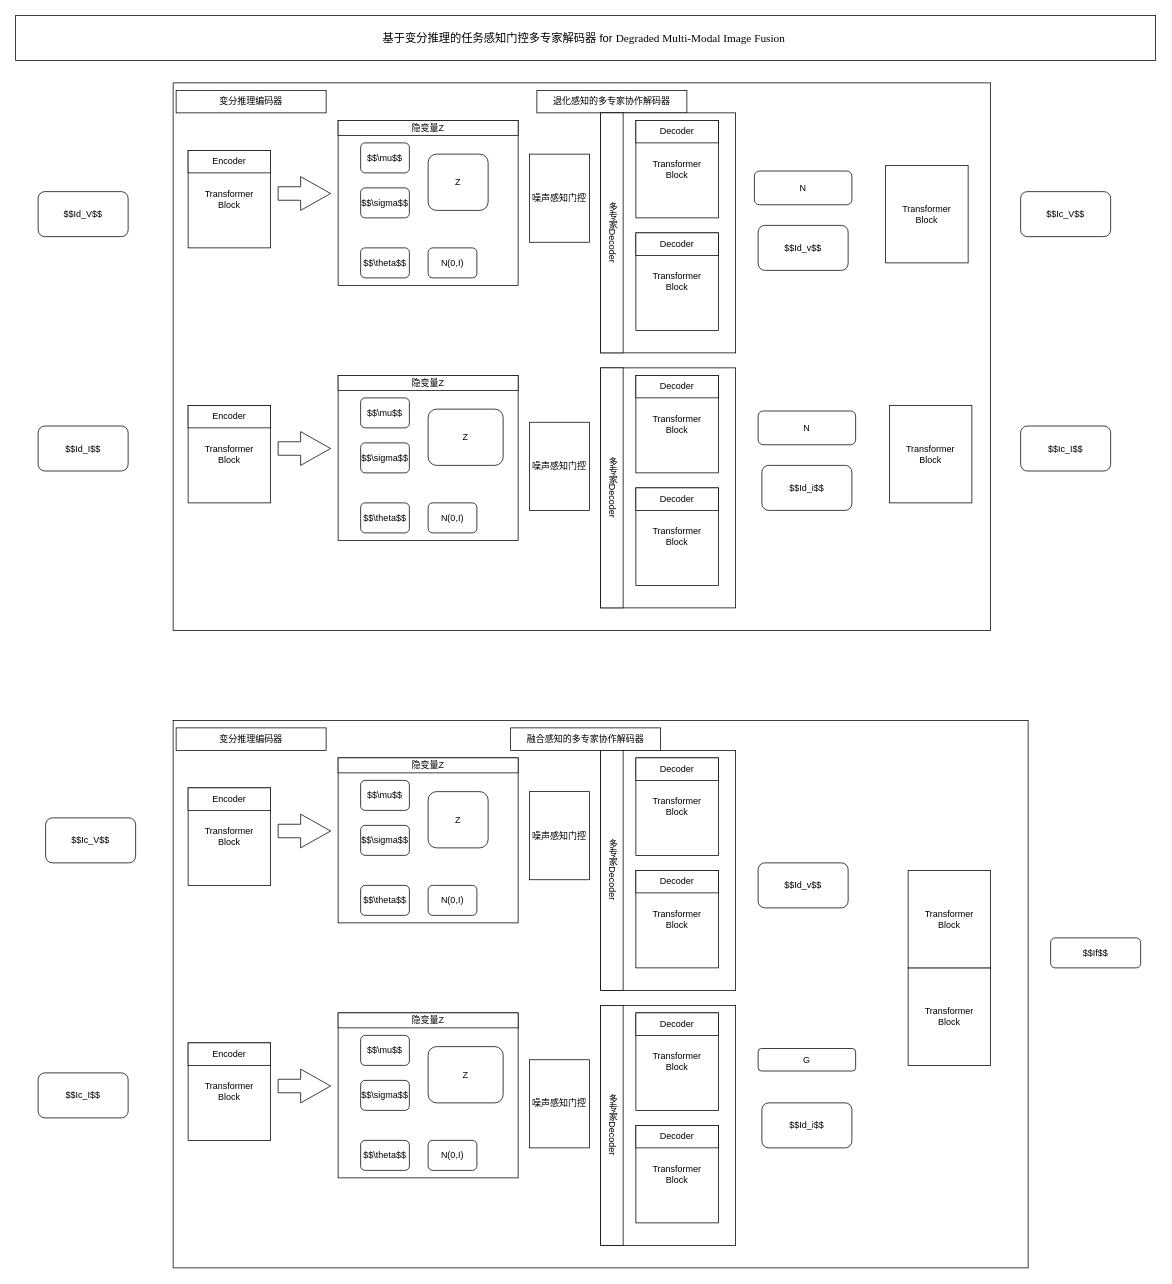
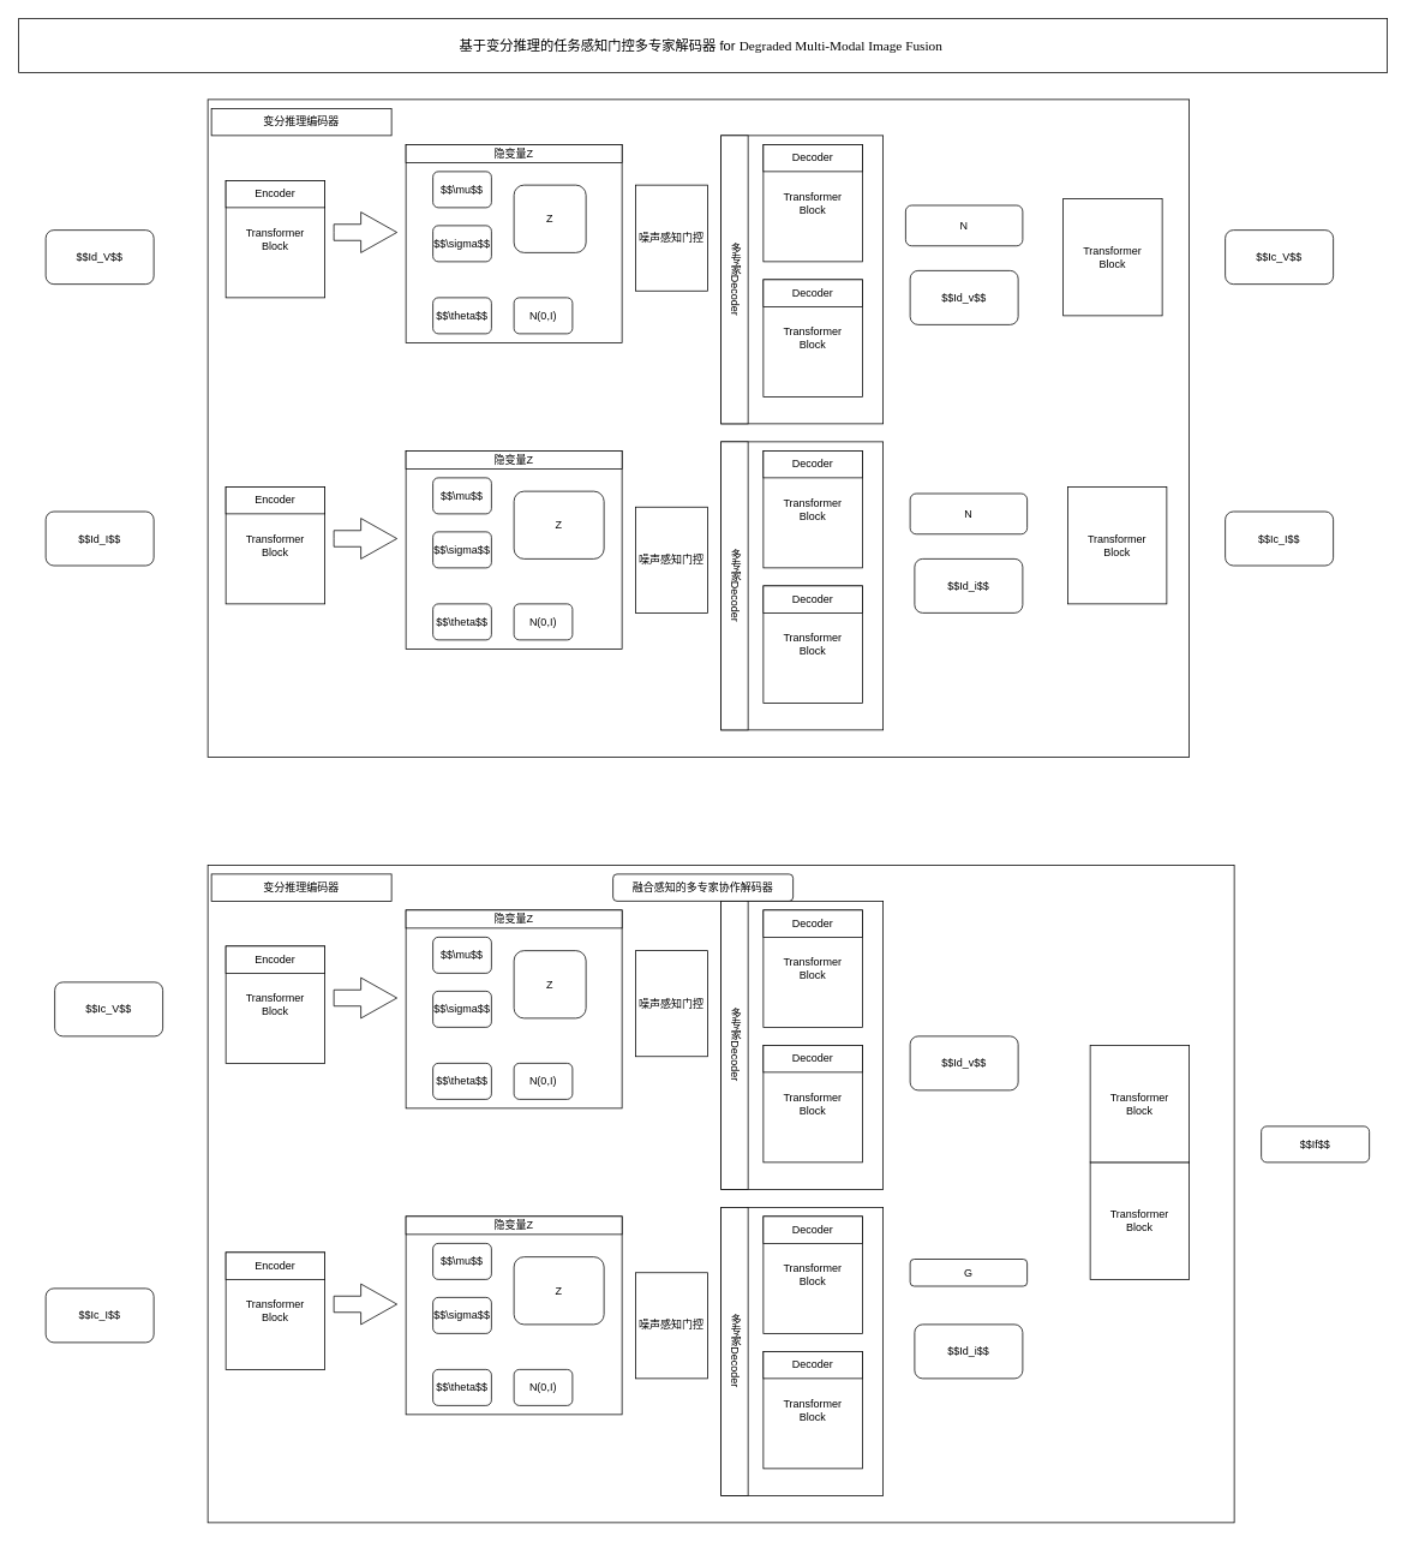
  <mxCell id="0" />
  <mxCell id="1" parent="0" />
  <mxCell id="2" value="$$Id_V$$" style="rounded=1;whiteSpace=wrap;html=1;" vertex="1" parent="1"><mxGeometry x="50" y="255" width="120" height="60" as="geometry" /></mxCell>
  <mxCell id="3" value="$$Id_I$$" style="rounded=1;whiteSpace=wrap;html=1;" vertex="1" parent="1"><mxGeometry x="50" y="567.5" width="120" height="60" as="geometry" /></mxCell>
  <mxCell id="4" value="" style="rounded=0;whiteSpace=wrap;html=1;" vertex="1" parent="1"><mxGeometry x="230" width="1090" height="730" as="geometry" y="110" /></mxCell>
- <mxCell id="5" value="退化感知的多专家协作解码器" style="rounded=0;whiteSpace=wrap;html=1;" vertex="1" parent="1"><mxGeometry x="715" y="120" width="200" height="30" as="geometry" /></mxCell>
  <mxCell id="6" value="Transformer&lt;br&gt;Block" style="rounded=0;whiteSpace=wrap;html=1;" vertex="1" parent="1"><mxGeometry x="250" y="200" width="110" height="130" as="geometry" /></mxCell>
  <mxCell id="7" value="Encoder" style="rounded=0;whiteSpace=wrap;html=1;" vertex="1" parent="1"><mxGeometry x="250" y="200" width="110" height="30" as="geometry" /></mxCell>
  <mxCell id="8" value="" style="rounded=0;whiteSpace=wrap;html=1;" vertex="1" parent="1"><mxGeometry x="450" y="160" width="240" height="220" as="geometry" /></mxCell>
  <mxCell id="9" value="Z" style="rounded=1;whiteSpace=wrap;html=1;" vertex="1" parent="1"><mxGeometry x="570" y="205" width="80" height="75" as="geometry" /></mxCell>
  <mxCell id="10" value="$$\mu$$" style="rounded=1;whiteSpace=wrap;html=1;" vertex="1" parent="1"><mxGeometry x="480" y="190" width="65" height="40" as="geometry" /></mxCell>
  <mxCell id="11" value="$$\sigma$$" style="rounded=1;whiteSpace=wrap;html=1;" vertex="1" parent="1"><mxGeometry x="480" y="250" width="65" height="40" as="geometry" /></mxCell>
  <mxCell id="12" value="N(0,I)" style="rounded=1;whiteSpace=wrap;html=1;" vertex="1" parent="1"><mxGeometry x="570" y="330" width="65" height="40" as="geometry" /></mxCell>
  <mxCell id="13" value="" style="rounded=0;whiteSpace=wrap;html=1;" vertex="1" parent="1"><mxGeometry x="800" y="150" width="180" height="320" as="geometry" /></mxCell>
  <mxCell id="14" value="Transformer&lt;br&gt;Block" style="rounded=0;whiteSpace=wrap;html=1;" vertex="1" parent="1"><mxGeometry x="847" y="160" width="110" height="130" as="geometry" /></mxCell>
  <mxCell id="15" value="Decoder" style="rounded=0;whiteSpace=wrap;html=1;" vertex="1" parent="1"><mxGeometry x="847" y="160" width="110" height="30" as="geometry" /></mxCell>
  <mxCell id="16" value="Transformer&lt;br&gt;Block" style="rounded=0;whiteSpace=wrap;html=1;" vertex="1" parent="1"><mxGeometry x="847" y="310" width="110" height="130" as="geometry" /></mxCell>
  <mxCell id="17" value="Decoder" style="rounded=0;whiteSpace=wrap;html=1;" vertex="1" parent="1"><mxGeometry x="847" y="310" width="110" height="30" as="geometry" /></mxCell>
  <mxCell id="18" value="$$\theta$$" style="rounded=1;whiteSpace=wrap;html=1;" vertex="1" parent="1"><mxGeometry x="480" y="330" width="65" height="40" as="geometry" /></mxCell>
  <mxCell id="19" value="隐变量Z" style="rounded=0;whiteSpace=wrap;html=1;" vertex="1" parent="1"><mxGeometry x="450" y="160" width="240" height="20" as="geometry" /></mxCell>
  <mxCell id="20" value="" style="html=1;shadow=0;dashed=0;align=center;verticalAlign=middle;shape=mxgraph.arrows2.arrow;dy=0.6;dx=40;notch=0;" vertex="1" parent="1"><mxGeometry x="370" y="235" width="70" height="45" as="geometry" /></mxCell>
  <mxCell id="21" value="多专家Decoder" style="rounded=0;whiteSpace=wrap;html=1;textDirection=vertical-lr;" vertex="1" parent="1"><mxGeometry x="800" y="150" width="30" height="320" as="geometry" /></mxCell>
  <mxCell id="22" value="Transformer&lt;br&gt;Block" style="rounded=0;whiteSpace=wrap;html=1;" vertex="1" parent="1"><mxGeometry x="250" y="540" width="110" height="130" as="geometry" /></mxCell>
  <mxCell id="23" value="Encoder" style="rounded=0;whiteSpace=wrap;html=1;" vertex="1" parent="1"><mxGeometry x="250" y="540" width="110" height="30" as="geometry" /></mxCell>
  <mxCell id="24" value="" style="rounded=0;whiteSpace=wrap;html=1;" vertex="1" parent="1"><mxGeometry x="450" y="500" width="240" height="220" as="geometry" /></mxCell>
  <mxCell id="25" value="Z" style="rounded=1;whiteSpace=wrap;html=1;" vertex="1" parent="1"><mxGeometry x="570" y="545" width="100" height="75" as="geometry" /></mxCell>
  <mxCell id="26" value="$$\mu$$" style="rounded=1;whiteSpace=wrap;html=1;" vertex="1" parent="1"><mxGeometry x="480" y="530" width="65" height="40" as="geometry" /></mxCell>
  <mxCell id="27" value="$$\sigma$$" style="rounded=1;whiteSpace=wrap;html=1;" vertex="1" parent="1"><mxGeometry x="480" y="590" width="65" height="40" as="geometry" /></mxCell>
  <mxCell id="28" value="N(0,I)" style="rounded=1;whiteSpace=wrap;html=1;" vertex="1" parent="1"><mxGeometry x="570" y="670" width="65" height="40" as="geometry" /></mxCell>
  <mxCell id="29" value="" style="rounded=0;whiteSpace=wrap;html=1;" vertex="1" parent="1"><mxGeometry x="800" y="490" width="180" height="320" as="geometry" /></mxCell>
  <mxCell id="30" value="Transformer&lt;br&gt;Block" style="rounded=0;whiteSpace=wrap;html=1;" vertex="1" parent="1"><mxGeometry x="847" y="500" width="110" height="130" as="geometry" /></mxCell>
  <mxCell id="31" value="Decoder" style="rounded=0;whiteSpace=wrap;html=1;" vertex="1" parent="1"><mxGeometry x="847" y="500" width="110" height="30" as="geometry" /></mxCell>
  <mxCell id="32" value="Transformer&lt;br&gt;Block" style="rounded=0;whiteSpace=wrap;html=1;" vertex="1" parent="1"><mxGeometry x="847" y="650" width="110" height="130" as="geometry" /></mxCell>
  <mxCell id="33" value="Decoder" style="rounded=0;whiteSpace=wrap;html=1;" vertex="1" parent="1"><mxGeometry x="847" y="650" width="110" height="30" as="geometry" /></mxCell>
  <mxCell id="34" value="$$\theta$$" style="rounded=1;whiteSpace=wrap;html=1;" vertex="1" parent="1"><mxGeometry x="480" y="670" width="65" height="40" as="geometry" /></mxCell>
  <mxCell id="35" value="隐变量Z" style="rounded=0;whiteSpace=wrap;html=1;" vertex="1" parent="1"><mxGeometry x="450" y="500" width="240" height="20" as="geometry" /></mxCell>
  <mxCell id="36" value="" style="html=1;shadow=0;dashed=0;align=center;verticalAlign=middle;shape=mxgraph.arrows2.arrow;dy=0.6;dx=40;notch=0;" vertex="1" parent="1"><mxGeometry x="370" y="575" width="70" height="45" as="geometry" /></mxCell>
  <mxCell id="37" value="多专家Decoder" style="rounded=0;whiteSpace=wrap;html=1;textDirection=vertical-lr;" vertex="1" parent="1"><mxGeometry x="800" y="490" width="30" height="320" as="geometry" /></mxCell>
  <mxCell id="38" value="N" style="rounded=1;whiteSpace=wrap;html=1;" vertex="1" parent="1"><mxGeometry x="1005" y="227.5" width="130" height="45" as="geometry" /></mxCell>
  <mxCell id="39" value="$$Id_v$$" style="rounded=1;whiteSpace=wrap;html=1;" vertex="1" parent="1"><mxGeometry x="1010" y="300" width="120" height="60" as="geometry" /></mxCell>
  <mxCell id="40" value="Transformer&lt;br&gt;Block" style="rounded=0;whiteSpace=wrap;html=1;" vertex="1" parent="1"><mxGeometry x="1180" y="220" width="110" height="130" as="geometry" /></mxCell>
  <mxCell id="41" value="N" style="rounded=1;whiteSpace=wrap;html=1;" vertex="1" parent="1"><mxGeometry x="1010" y="547.5" width="130" height="45" as="geometry" /></mxCell>
  <mxCell id="42" value="$$Id_i$$" style="rounded=1;whiteSpace=wrap;html=1;" vertex="1" parent="1"><mxGeometry x="1015" y="620" width="120" height="60" as="geometry" /></mxCell>
  <mxCell id="43" value="Transformer&lt;br&gt;Block" style="rounded=0;whiteSpace=wrap;html=1;" vertex="1" parent="1"><mxGeometry x="1185" y="540" width="110" height="130" as="geometry" /></mxCell>
  <mxCell id="44" value="$$Ic_V$$" style="rounded=1;whiteSpace=wrap;html=1;" vertex="1" parent="1"><mxGeometry x="1360" y="255" width="120" height="60" as="geometry" /></mxCell>
  <mxCell id="45" value="$$Ic_I$$" style="rounded=1;whiteSpace=wrap;html=1;" vertex="1" parent="1"><mxGeometry x="1360" y="567.5" width="120" height="60" as="geometry" /></mxCell>
  <mxCell id="46" value="噪声感知门控" style="rounded=0;whiteSpace=wrap;html=1;" vertex="1" parent="1"><mxGeometry x="705" y="205" width="80" height="117.5" as="geometry" /></mxCell>
  <mxCell id="47" value="噪声感知门控" style="rounded=0;whiteSpace=wrap;html=1;" vertex="1" parent="1"><mxGeometry x="705" y="562.5" width="80" height="117.5" as="geometry" /></mxCell>
  <mxCell id="48" value="&lt;font style=&quot;font-size: 15px;&quot;&gt;基于变分推理的任务感知门控多专家解码器 for&amp;nbsp;&lt;span style=&quot;font-family: NimbusRomNo9L-Medi; background-color: transparent; color: light-dark(rgb(0, 0, 0), rgb(255, 255, 255));&quot;&gt;Degraded Multi-Modal Image Fusion&lt;/span&gt;&lt;span style=&quot;background-color: transparent; color: light-dark(rgb(0, 0, 0), rgb(255, 255, 255));&quot;&gt;&amp;nbsp;&lt;/span&gt;&lt;/font&gt;" style="rounded=0;whiteSpace=wrap;html=1;" vertex="1" parent="1"><mxGeometry x="20" y="20" width="1520" height="60" as="geometry" /></mxCell>
  <mxCell id="49" value="变分推理编码器" style="rounded=0;whiteSpace=wrap;html=1;" vertex="1" parent="1"><mxGeometry x="234" y="120" width="200" height="30" as="geometry" /></mxCell>
  <mxCell id="50" value="" style="rounded=0;whiteSpace=wrap;html=1;" vertex="1" parent="1"><mxGeometry x="230" y="960" width="1140" height="730" as="geometry" /></mxCell>
- <mxCell id="51" value="融合感知的多专家协作解码器" style="rounded=0;whiteSpace=wrap;html=1;" vertex="1" parent="1"><mxGeometry x="680" y="970" width="200" height="30" as="geometry" /></mxCell>
+ <mxCell id="51" value="融合感知的多专家协作解码器" style="whiteSpace=wrap;html=1;rounded=1;" vertex="1" parent="1"><mxGeometry x="680" y="970" width="200" height="30" as="geometry" /></mxCell>
  <mxCell id="52" value="Transformer&lt;br&gt;Block" style="rounded=0;whiteSpace=wrap;html=1;" vertex="1" parent="1"><mxGeometry x="250" y="1050" width="110" height="130" as="geometry" /></mxCell>
  <mxCell id="53" value="Encoder" style="rounded=0;whiteSpace=wrap;html=1;" vertex="1" parent="1"><mxGeometry x="250" y="1050" width="110" height="30" as="geometry" /></mxCell>
  <mxCell id="54" value="" style="rounded=0;whiteSpace=wrap;html=1;" vertex="1" parent="1"><mxGeometry x="450" y="1010" width="240" height="220" as="geometry" /></mxCell>
  <mxCell id="55" value="Z" style="rounded=1;whiteSpace=wrap;html=1;" vertex="1" parent="1"><mxGeometry x="570" y="1055" width="80" height="75" as="geometry" /></mxCell>
  <mxCell id="56" value="$$\mu$$" style="rounded=1;whiteSpace=wrap;html=1;" vertex="1" parent="1"><mxGeometry x="480" y="1040" width="65" height="40" as="geometry" /></mxCell>
  <mxCell id="57" value="$$\sigma$$" style="rounded=1;whiteSpace=wrap;html=1;" vertex="1" parent="1"><mxGeometry x="480" y="1100" width="65" height="40" as="geometry" /></mxCell>
  <mxCell id="58" value="N(0,I)" style="rounded=1;whiteSpace=wrap;html=1;" vertex="1" parent="1"><mxGeometry x="570" y="1180" width="65" height="40" as="geometry" /></mxCell>
  <mxCell id="59" value="" style="rounded=0;whiteSpace=wrap;html=1;" vertex="1" parent="1"><mxGeometry x="800" y="1000" width="180" height="320" as="geometry" /></mxCell>
  <mxCell id="60" value="Transformer&lt;br&gt;Block" style="rounded=0;whiteSpace=wrap;html=1;" vertex="1" parent="1"><mxGeometry x="847" y="1010" width="110" height="130" as="geometry" /></mxCell>
  <mxCell id="61" value="Decoder" style="rounded=0;whiteSpace=wrap;html=1;" vertex="1" parent="1"><mxGeometry x="847" y="1010" width="110" height="30" as="geometry" /></mxCell>
  <mxCell id="62" value="Transformer&lt;br&gt;Block" style="rounded=0;whiteSpace=wrap;html=1;" vertex="1" parent="1"><mxGeometry x="847" y="1160" width="110" height="130" as="geometry" /></mxCell>
  <mxCell id="63" value="Decoder" style="rounded=0;whiteSpace=wrap;html=1;" vertex="1" parent="1"><mxGeometry x="847" y="1160" width="110" height="30" as="geometry" /></mxCell>
  <mxCell id="64" value="$$\theta$$" style="rounded=1;whiteSpace=wrap;html=1;" vertex="1" parent="1"><mxGeometry x="480" y="1180" width="65" height="40" as="geometry" /></mxCell>
  <mxCell id="65" value="隐变量Z" style="rounded=0;whiteSpace=wrap;html=1;" vertex="1" parent="1"><mxGeometry x="450" y="1010" width="240" height="20" as="geometry" /></mxCell>
  <mxCell id="66" value="" style="html=1;shadow=0;dashed=0;align=center;verticalAlign=middle;shape=mxgraph.arrows2.arrow;dy=0.6;dx=40;notch=0;" vertex="1" parent="1"><mxGeometry x="370" y="1085" width="70" height="45" as="geometry" /></mxCell>
  <mxCell id="67" value="多专家Decoder" style="rounded=0;whiteSpace=wrap;html=1;textDirection=vertical-lr;" vertex="1" parent="1"><mxGeometry x="800" y="1000" width="30" height="320" as="geometry" /></mxCell>
  <mxCell id="68" value="Transformer&lt;br&gt;Block" style="rounded=0;whiteSpace=wrap;html=1;" vertex="1" parent="1"><mxGeometry x="250" y="1390" width="110" height="130" as="geometry" /></mxCell>
  <mxCell id="69" value="Encoder" style="rounded=0;whiteSpace=wrap;html=1;" vertex="1" parent="1"><mxGeometry x="250" y="1390" width="110" height="30" as="geometry" /></mxCell>
  <mxCell id="70" value="" style="rounded=0;whiteSpace=wrap;html=1;" vertex="1" parent="1"><mxGeometry x="450" y="1350" width="240" height="220" as="geometry" /></mxCell>
  <mxCell id="71" value="Z" style="rounded=1;whiteSpace=wrap;html=1;" vertex="1" parent="1"><mxGeometry x="570" y="1395" width="100" height="75" as="geometry" /></mxCell>
  <mxCell id="72" value="$$\mu$$" style="rounded=1;whiteSpace=wrap;html=1;" vertex="1" parent="1"><mxGeometry x="480" y="1380" width="65" height="40" as="geometry" /></mxCell>
  <mxCell id="73" value="$$\sigma$$" style="rounded=1;whiteSpace=wrap;html=1;" vertex="1" parent="1"><mxGeometry x="480" y="1440" width="65" height="40" as="geometry" /></mxCell>
  <mxCell id="74" value="N(0,I)" style="rounded=1;whiteSpace=wrap;html=1;" vertex="1" parent="1"><mxGeometry x="570" y="1520" width="65" height="40" as="geometry" /></mxCell>
  <mxCell id="75" value="" style="rounded=0;whiteSpace=wrap;html=1;" vertex="1" parent="1"><mxGeometry x="800" y="1340" width="180" height="320" as="geometry" /></mxCell>
  <mxCell id="76" value="Transformer&lt;br&gt;Block" style="rounded=0;whiteSpace=wrap;html=1;" vertex="1" parent="1"><mxGeometry x="847" y="1350" width="110" height="130" as="geometry" /></mxCell>
  <mxCell id="77" value="Decoder" style="rounded=0;whiteSpace=wrap;html=1;" vertex="1" parent="1"><mxGeometry x="847" y="1350" width="110" height="30" as="geometry" /></mxCell>
  <mxCell id="78" value="Transformer&lt;br&gt;Block" style="rounded=0;whiteSpace=wrap;html=1;" vertex="1" parent="1"><mxGeometry x="847" y="1500" width="110" height="130" as="geometry" /></mxCell>
  <mxCell id="79" value="Decoder" style="rounded=0;whiteSpace=wrap;html=1;" vertex="1" parent="1"><mxGeometry x="847" y="1500" width="110" height="30" as="geometry" /></mxCell>
  <mxCell id="80" value="$$\theta$$" style="rounded=1;whiteSpace=wrap;html=1;" vertex="1" parent="1"><mxGeometry x="480" y="1520" width="65" height="40" as="geometry" /></mxCell>
  <mxCell id="81" value="隐变量Z" style="rounded=0;whiteSpace=wrap;html=1;" vertex="1" parent="1"><mxGeometry x="450" y="1350" width="240" height="20" as="geometry" /></mxCell>
  <mxCell id="82" value="" style="html=1;shadow=0;dashed=0;align=center;verticalAlign=middle;shape=mxgraph.arrows2.arrow;dy=0.6;dx=40;notch=0;" vertex="1" parent="1"><mxGeometry x="370" y="1425" width="70" height="45" as="geometry" /></mxCell>
  <mxCell id="83" value="多专家Decoder" style="rounded=0;whiteSpace=wrap;html=1;textDirection=vertical-lr;" vertex="1" parent="1"><mxGeometry x="800" y="1340" width="30" height="320" as="geometry" /></mxCell>
  <mxCell id="84" value="$$Id_v$$" style="rounded=1;whiteSpace=wrap;html=1;" vertex="1" parent="1"><mxGeometry x="1010" y="1150" width="120" height="60" as="geometry" /></mxCell>
  <mxCell id="85" value="Transformer&lt;br&gt;Block" style="rounded=0;whiteSpace=wrap;html=1;" vertex="1" parent="1"><mxGeometry x="1210" y="1290" width="110" height="130" as="geometry" /></mxCell>
  <mxCell id="86" value="G" style="rounded=1;whiteSpace=wrap;html=1;" vertex="1" parent="1"><mxGeometry x="1010" y="1397.5" width="130" height="30" as="geometry" /></mxCell>
  <mxCell id="87" value="$$Id_i$$" style="rounded=1;whiteSpace=wrap;html=1;" vertex="1" parent="1"><mxGeometry x="1015" y="1470" width="120" height="60" as="geometry" /></mxCell>
  <mxCell id="88" value="Transformer&lt;br&gt;Block" style="rounded=0;whiteSpace=wrap;html=1;" vertex="1" parent="1"><mxGeometry x="1210" y="1160" width="110" height="130" as="geometry" /></mxCell>
  <mxCell id="89" value="$$Ic_V$$" style="rounded=1;whiteSpace=wrap;html=1;" vertex="1" parent="1"><mxGeometry x="60" y="1090" width="120" height="60" as="geometry" /></mxCell>
  <mxCell id="90" value="$$If$$" style="rounded=1;whiteSpace=wrap;html=1;" vertex="1" parent="1"><mxGeometry x="1400" y="1250" width="120" height="40" as="geometry" /></mxCell>
  <mxCell id="91" value="噪声感知门控" style="rounded=0;whiteSpace=wrap;html=1;" vertex="1" parent="1"><mxGeometry x="705" y="1055" width="80" height="117.5" as="geometry" /></mxCell>
  <mxCell id="92" value="噪声感知门控" style="rounded=0;whiteSpace=wrap;html=1;" vertex="1" parent="1"><mxGeometry x="705" y="1412.5" width="80" height="117.5" as="geometry" /></mxCell>
  <mxCell id="93" value="变分推理编码器" style="rounded=0;whiteSpace=wrap;html=1;" vertex="1" parent="1"><mxGeometry x="234" y="970" width="200" height="30" as="geometry" /></mxCell>
  <mxCell id="94" value="$$Ic_I$$" style="rounded=1;whiteSpace=wrap;html=1;" vertex="1" parent="1"><mxGeometry x="50" y="1430" width="120" height="60" as="geometry" /></mxCell>
